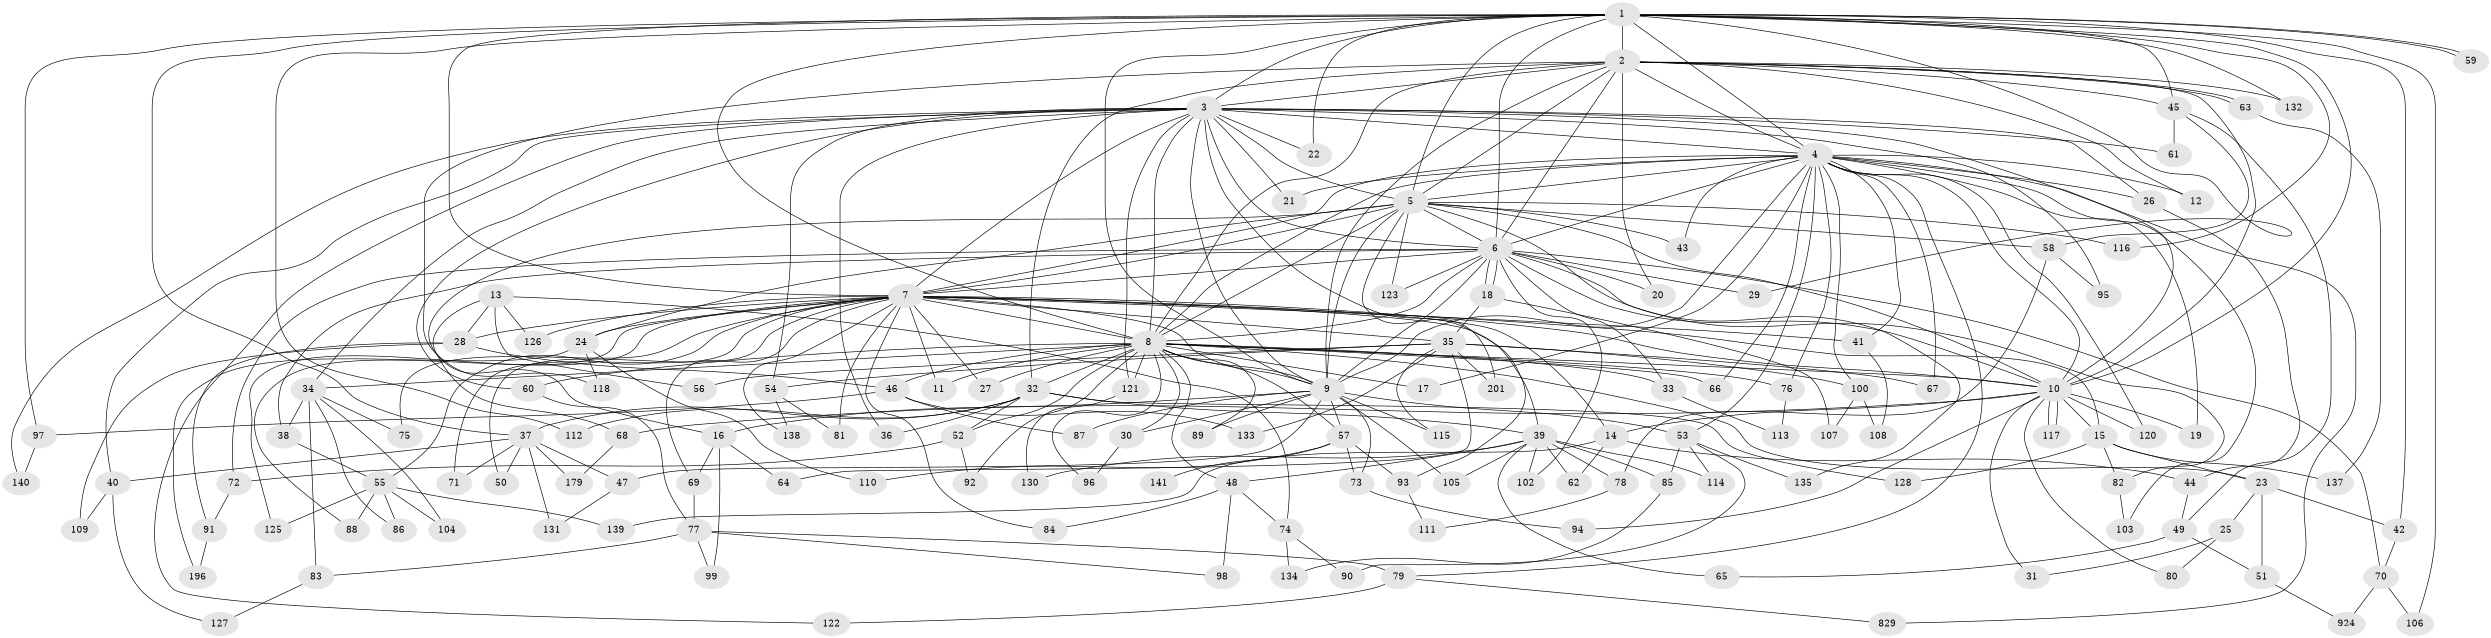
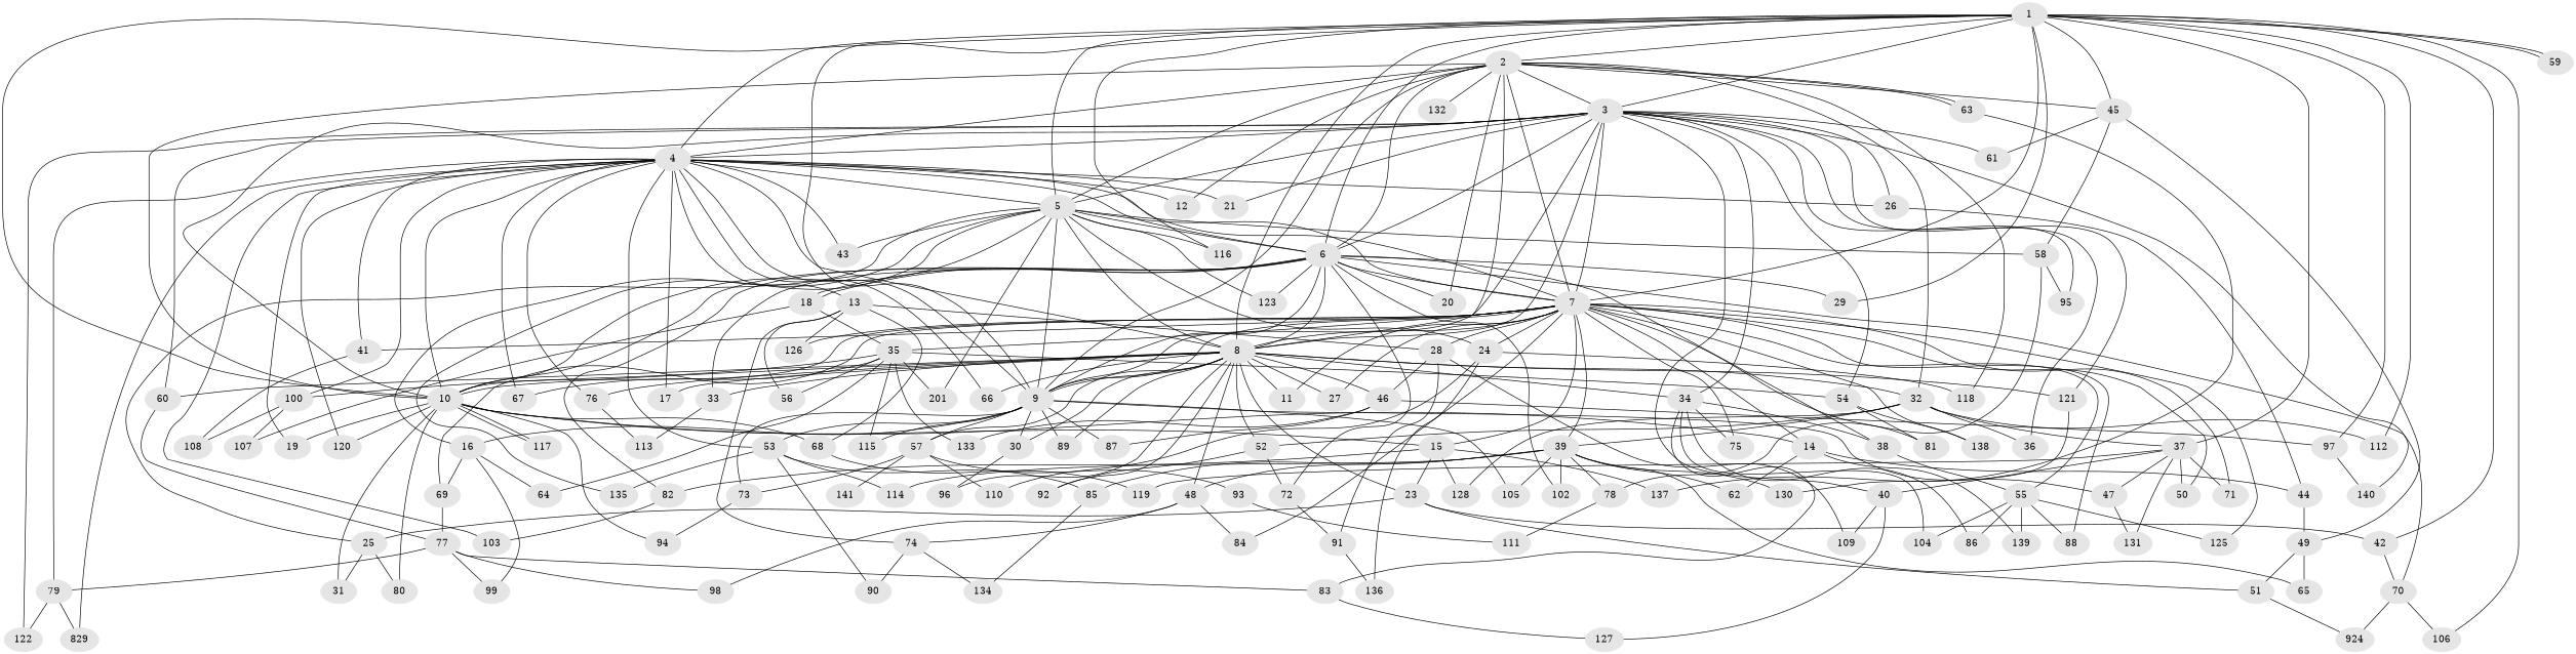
  graph {
    node [color=gray90 style=filled]
    1
    2
    3
    4
    5
    6
    7
    8
    9
    10
-   22
    29
    37
    42
    45
    59
    97
    106
    112
    116
    132
    12
    20
    32
    63
    118
    21
    26
    34
    36
    40
    54
    60
    61
    93
    95
    121
    122
    140
    13
    17
    19
    41
    43
    53
    66
    67
    76
    79
    100
    103
    120
    n53 [label=829]
    16
    24
    25
    58
    n58 [label=201]
    123
    135
    18
    33
    38
    70
    72
    82
    102
    11
    14
    15
    27
    28
    35
    39
    50
    55
    69
    71
    75
    81
    84
    88
    125
    126
    138
    23
    30
    46
    48
    52
    57
    89
    92
    96
    47
    73
    87
    105
    115
    31
    68
    80
    94
    117
-   119 [label=179]
+   119
    131
    49
    128
    137
    44
    83
    86
    104
    109
    127
    77
    111
    130
    56
    74
    108
    85
    114
    90
    113
    107
    64
    99
    110
-   136 [label=196]
+   136
    78
    n132 [label=924]
    91
    62
    139
    133
    65
    51
    98
    141
    134
    1 -- 2
    1 -- 3
    1 -- 4
    1 -- 5
    1 -- 6
    1 -- 7
    1 -- 8
    1 -- 9
    1 -- 10
-   1 -- 22
    1 -- 29
    1 -- 37
    1 -- 42
    1 -- 45
    1 -- 59
    1 -- 59
    1 -- 97
    1 -- 106
    1 -- 112
    1 -- 116
-   1 -- 132
    2 -- 3
    2 -- 4
    2 -- 5
    2 -- 6
+   2 -- 7
    2 -- 8
    2 -- 9
    2 -- 10
    2 -- 45
    2 -- 132
    2 -- 12
    2 -- 20
    2 -- 32
    2 -- 63
    2 -- 63
    2 -- 118
    3 -- 4
    3 -- 5
    3 -- 6
    3 -- 7
    3 -- 8
    3 -- 9
    3 -- 10
-   3 -- 22
    3 -- 21
    3 -- 26
    3 -- 34
    3 -- 36
    3 -- 40
    3 -- 54
    3 -- 60
    3 -- 61
-   3 -- 93
    3 -- 95
    3 -- 121
    3 -- 122
    3 -- 140
    4 -- 5
    4 -- 6
    4 -- 7
    4 -- 8
    4 -- 9
    4 -- 10
    4 -- 12
    4 -- 21
    4 -- 26
+   4 -- 13
    4 -- 17
    4 -- 19
    4 -- 41
    4 -- 43
    4 -- 53
    4 -- 66
    4 -- 67
    4 -- 76
    4 -- 79
    4 -- 100
    4 -- 103
    4 -- 120
    4 -- n53
    5 -- 6
    5 -- 7
    5 -- 8
    5 -- 9
    5 -- 10
    5 -- 116
    5 -- 43
    5 -- 16
    5 -- 24
+   5 -- 25
    5 -- 58
    5 -- n58
    5 -- 123
    5 -- 135
    6 -- 7
    6 -- 8
    6 -- 9
    6 -- 10
    6 -- 29
    6 -- 20
    6 -- 123
    6 -- 18
    6 -- 18
    6 -- 33
    6 -- 38
    6 -- 70
    6 -- 72
    6 -- 82
    6 -- 102
    7 -- 8
    7 -- 9
    7 -- 10
    7 -- 41
    7 -- 24
    7 -- 11
    7 -- 14
    7 -- 15
    7 -- 27
    7 -- 28
    7 -- 35
    7 -- 39
    7 -- 50
    7 -- 55
    7 -- 69
    7 -- 71
    7 -- 75
    7 -- 81
    7 -- 84
    7 -- 88
    7 -- 125
    7 -- 126
    7 -- 138
    8 -- 9
    8 -- 10
    8 -- 32
    8 -- 34
    8 -- 60
    8 -- 121
    8 -- 17
    8 -- 66
    8 -- 76
    8 -- 33
    8 -- 11
    8 -- 27
    8 -- 23
    8 -- 30
    8 -- 46
    8 -- 48
    8 -- 52
    8 -- 57
    8 -- 89
    8 -- 92
    8 -- 96
    9 -- 53
    9 -- 16
    9 -- 30
    9 -- 57
    9 -- 89
    9 -- 47
    9 -- 73
    9 -- 87
    9 -- 105
    9 -- 115
    10 -- 19
    10 -- 120
    10 -- 14
    10 -- 15
    10 -- 31
    10 -- 68
    10 -- 80
    10 -- 94
    10 -- 117
    10 -- 117
    37 -- 40
    37 -- 50
    37 -- 71
    37 -- 47
    37 -- 119
    37 -- 131
    42 -- 70
    45 -- 61
    45 -- 58
    45 -- 49
    97 -- 140
    32 -- 37
    32 -- 112
    32 -- 36
    32 -- 39
    32 -- 52
    32 -- 128
    63 -- 137
    26 -- 44
    34 -- 38
    34 -- 75
    34 -- 83
    34 -- 86
    34 -- 104
    40 -- 109
    40 -- 127
    54 -- 81
    54 -- 138
    60 -- 77
    93 -- 111
    121 -- 130
    13 -- 28
    13 -- 126
    13 -- 68
    13 -- 56
    13 -- 74
    41 -- 108
    53 -- 135
    53 -- 85
    53 -- 114
    53 -- 90
    76 -- 113
    79 -- 122
    79 -- n53
    100 -- 108
    100 -- 107
    16 -- 69
    16 -- 64
    16 -- 99
    24 -- 118
    24 -- 110
    24 -- 136
    25 -- 31
    25 -- 80
    58 -- 95
    58 -- 78
    18 -- 35
    18 -- 107
    33 -- 113
    38 -- 55
    70 -- 106
    70 -- n132
    72 -- 91
    82 -- 103
    14 -- 44
    14 -- 62
    14 -- 139
    15 -- 82
    15 -- 23
    15 -- 128
    15 -- 137
    28 -- 46
    28 -- 109
    28 -- 91
    35 -- 54
    35 -- 67
    35 -- 100
    35 -- n58
    35 -- 115
    35 -- 56
    35 -- 64
    35 -- 133
    39 -- 102
    39 -- 48
    39 -- 105
    39 -- 130
    39 -- 85
    39 -- 114
    39 -- 78
    39 -- 62
    39 -- 65
    55 -- 88
    55 -- 125
    55 -- 86
    55 -- 104
    55 -- 139
    69 -- 77
    23 -- 42
    23 -- 25
    23 -- 51
    30 -- 96
    46 -- 97
    46 -- 87
    46 -- 133
    48 -- 84
    48 -- 74
    48 -- 98
    52 -- 72
    52 -- 92
    57 -- 93
    57 -- 73
    57 -- 110
    57 -- 141
    47 -- 131
    73 -- 94
    68 -- 119
    49 -- 65
    49 -- 51
    44 -- 49
    83 -- 127
    77 -- 79
    77 -- 83
    77 -- 99
    77 -- 98
    74 -- 90
    74 -- 134
    85 -- 134
    78 -- 111
    91 -- 136
    51 -- n132
  }
